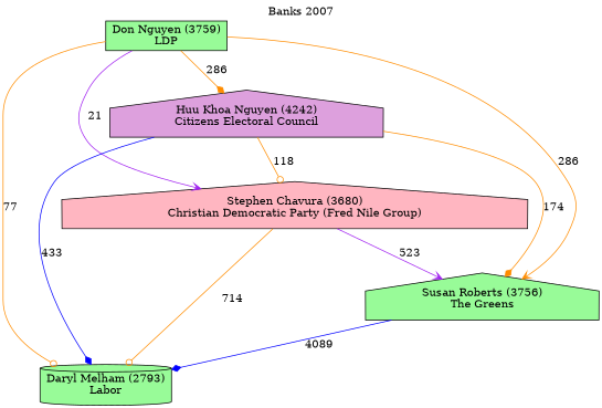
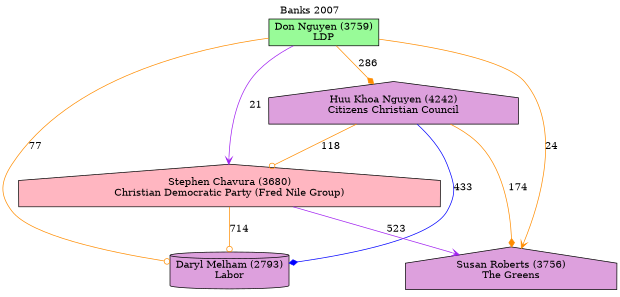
  digraph {
    label="Banks 2007"
    labelloc=t
    mclimit=10
    node [fillcolor=plum shape=house style=filled]
    edge [arrowhead=diamond color=darkorange]
-   n1 [fillcolor=palegreen label="Daryl Melham (2793)\nLabor" shape=cylinder]
+   n1 [label="Daryl Melham (2793)\nLabor" shape=cylinder]
    n2 [fillcolor=palegreen label="Don Nguyen (3759)\nLDP" shape=box]
-   n3 [label="Huu Khoa Nguyen (4242)\nCitizens Electoral Council"]
+   n3 [label="Huu Khoa Nguyen (4242)\nCitizens Christian Council"]
    n4 [fillcolor=lightpink label="Stephen Chavura (3680)\nChristian Democratic Party (Fred Nile Group)"]
-   n5 [fillcolor=palegreen label="Susan Roberts (3756)\nThe Greens"]
+   n5 [label="Susan Roberts (3756)\nThe Greens"]
    n2 -> n1 [arrowhead=odot label=77]
    n2 -> n3 [label=286]
    n2 -> n4 [arrowhead=vee color=purple label=21]
-   n2 -> n5 [arrowhead=vee label=286]
+   n2 -> n5 [arrowhead=vee label=24]
    n3 -> n1 [color=blue label=433]
    n3 -> n4 [arrowhead=odot label=118]
    n3 -> n5 [label=174]
    n4 -> n1 [arrowhead=odot label=714]
    n4 -> n5 [arrowhead=vee color=purple label=523]
-   n5 -> n1 [color=blue label=4089]
  }
